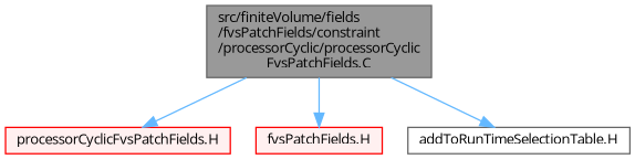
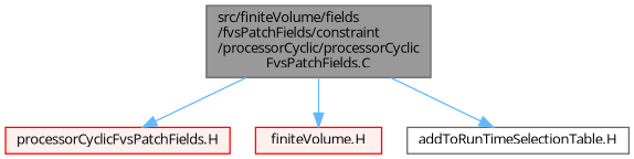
  digraph {
    fontname="Open Sans"
    node [color=red fillcolor="#FFF0F0" fontname="Open Sans" fontsize=10 shape=box style=filled]
    edge [color=steelblue1 fontname="Open Sans" fontsize=10 labelfontname=Helvetica labelfontsize=10 style=solid]
    n1 [color=gray40 fillcolor=grey60 fontcolor=black height=0.2 label="src/finiteVolume/fields\l/fvsPatchFields/constraint\l/processorCyclic/processorCyclic\lFvsPatchFields.C" width=0.4]
    n2 [height=0.2 label="processorCyclicFvsPatchFields.H" width=0.4]
-   n3 [height=0.2 label="fvsPatchFields.H" width=0.4]
+   n3 [height=0.2 label="finiteVolume.H" width=0.4]
    n4 [color=grey40 fillcolor=white height=0.2 label="addToRunTimeSelectionTable.H" width=0.4]
    n1 -> n2
    n1 -> n3
    n1 -> n4
  }
